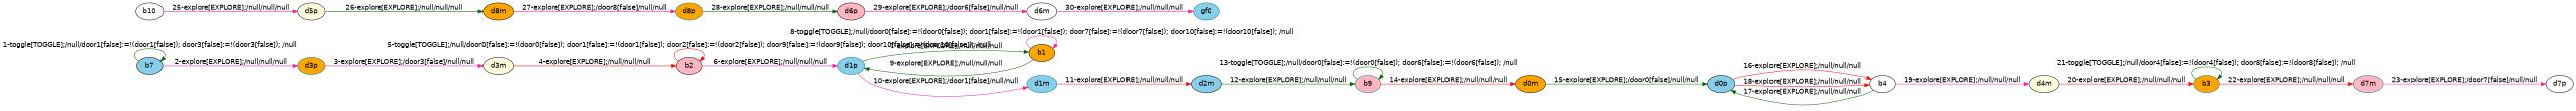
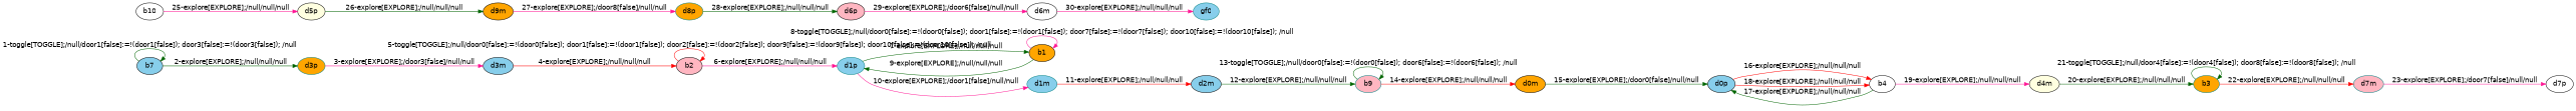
  digraph {
    fontname="DejaVu Sans"
    rankdir=LR
    node [color=black fillcolor=skyblue fontname="DejaVu Sans" style=filled]
    edge [color=deeppink fontname="DejaVu Sans"]
    n1 [label=b7]
    d3p [color=teal fillcolor=orange]
-   d3m [fillcolor=lightyellow]
+   d3m
    b2 [fillcolor=lightpink]
    d1p [color=teal]
    b1 [fillcolor=orange]
    d1m [color=teal]
    d2m
    b9 [color=teal fillcolor=lightpink]
    d0m [fillcolor=orange]
    d0p
    b4 [fillcolor=white]
    d4m [fillcolor=lightyellow]
    b3 [color=teal fillcolor=orange]
    d7m [color=teal fillcolor=lightpink]
    d7p [fillcolor=white]
    b10 [fillcolor=white]
    d5p [fillcolor=lightyellow]
-   d8m [fillcolor=orange]
+   d8m [fillcolor=orange label=d9m]
    d8p [color=teal fillcolor=orange]
    d6p [fillcolor=lightpink]
    d6m [fillcolor=white]
    gf0 [color=teal]
    n1 -> n1 [color=darkgreen label="1-toggle[TOGGLE];/null/door1[false]:=!(door1[false]); door3[false]:=!(door3[false]); /null"]
-   n1 -> d3p [label="2-explore[EXPLORE];/null/null/null"]
+   n1 -> d3p [color=darkgreen label="2-explore[EXPLORE];/null/null/null"]
    d3p -> d3m [label="3-explore[EXPLORE];/door3[false]/null/null"]
    d3m -> b2 [color=red label="4-explore[EXPLORE];/null/null/null"]
    b2 -> b2 [color=red label="5-toggle[TOGGLE];/null/door0[false]:=!(door0[false]); door1[false]:=!(door1[false]); door2[false]:=!(door2[false]); door9[false]:=!(door9[false]); door10[false]:=!(door10[false]); /null"]
    b2 -> d1p [label="6-explore[EXPLORE];/null/null/null"]
    d1p -> b1 [color=darkgreen label="7-explore[EXPLORE];/null/null/null"]
    d1p -> d1m [label="10-explore[EXPLORE];/door1[false]/null/null"]
    b1 -> d1p [color=darkgreen label="9-explore[EXPLORE];/null/null/null"]
    b1 -> b1 [label="8-toggle[TOGGLE];/null/door0[false]:=!(door0[false]); door1[false]:=!(door1[false]); door7[false]:=!(door7[false]); door10[false]:=!(door10[false]); /null"]
    d1m -> d2m [color=red label="11-explore[EXPLORE];/null/null/null"]
    d2m -> b9 [color=darkgreen label="12-explore[EXPLORE];/null/null/null"]
    b9 -> b9 [color=darkgreen label="13-toggle[TOGGLE];/null/door0[false]:=!(door0[false]); door6[false]:=!(door6[false]); /null"]
    b9 -> d0m [color=red label="14-explore[EXPLORE];/null/null/null"]
    d0m -> d0p [color=darkgreen label="15-explore[EXPLORE];/door0[false]/null/null"]
    d0p -> b4 [color=red label="16-explore[EXPLORE];/null/null/null"]
    d0p -> b4 [color=red label="18-explore[EXPLORE];/null/null/null"]
    b4 -> d0p [color=darkgreen label="17-explore[EXPLORE];/null/null/null"]
    b4 -> d4m [label="19-explore[EXPLORE];/null/null/null"]
-   d4m -> b3 [color=red label="20-explore[EXPLORE];/null/null/null"]
+   d4m -> b3 [color=darkgreen label="20-explore[EXPLORE];/null/null/null"]
    b3 -> b3 [color=darkgreen label="21-toggle[TOGGLE];/null/door4[false]:=!(door4[false]); door8[false]:=!(door8[false]); /null"]
    b3 -> d7m [color=red label="22-explore[EXPLORE];/null/null/null"]
    d7m -> d7p [label="23-explore[EXPLORE];/door7[false]/null/null"]
    b10 -> d5p [label="25-explore[EXPLORE];/null/null/null"]
    d5p -> d8m [color=darkgreen label="26-explore[EXPLORE];/null/null/null"]
    d8m -> d8p [label="27-explore[EXPLORE];/door8[false]/null/null"]
    d8p -> d6p [color=darkgreen label="28-explore[EXPLORE];/null/null/null"]
    d6p -> d6m [label="29-explore[EXPLORE];/door6[false]/null/null"]
    d6m -> gf0 [label="30-explore[EXPLORE];/null/null/null"]
  }
